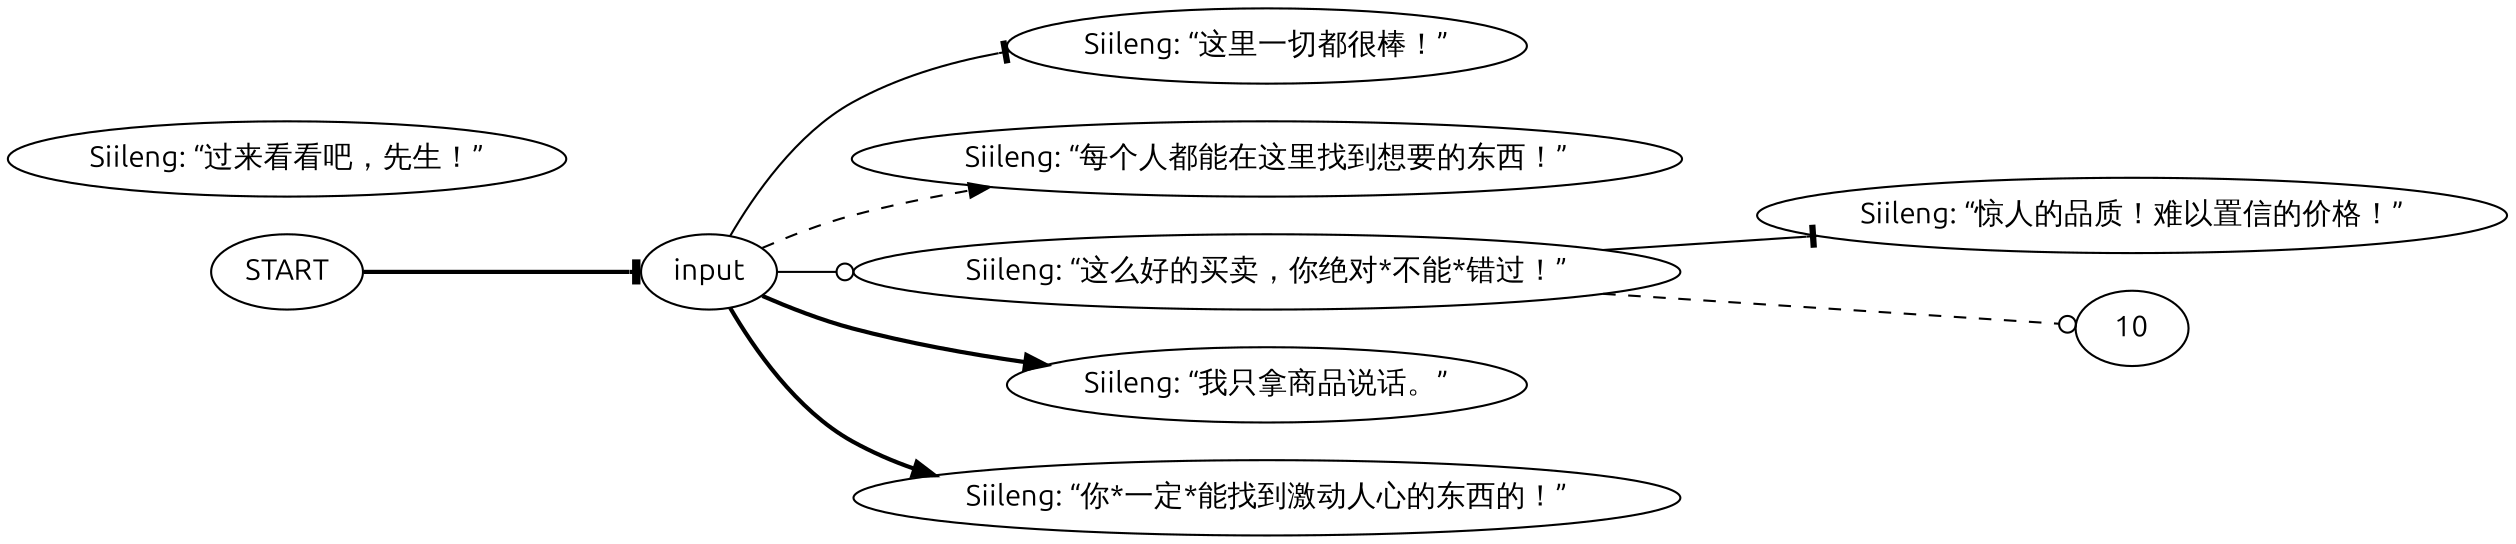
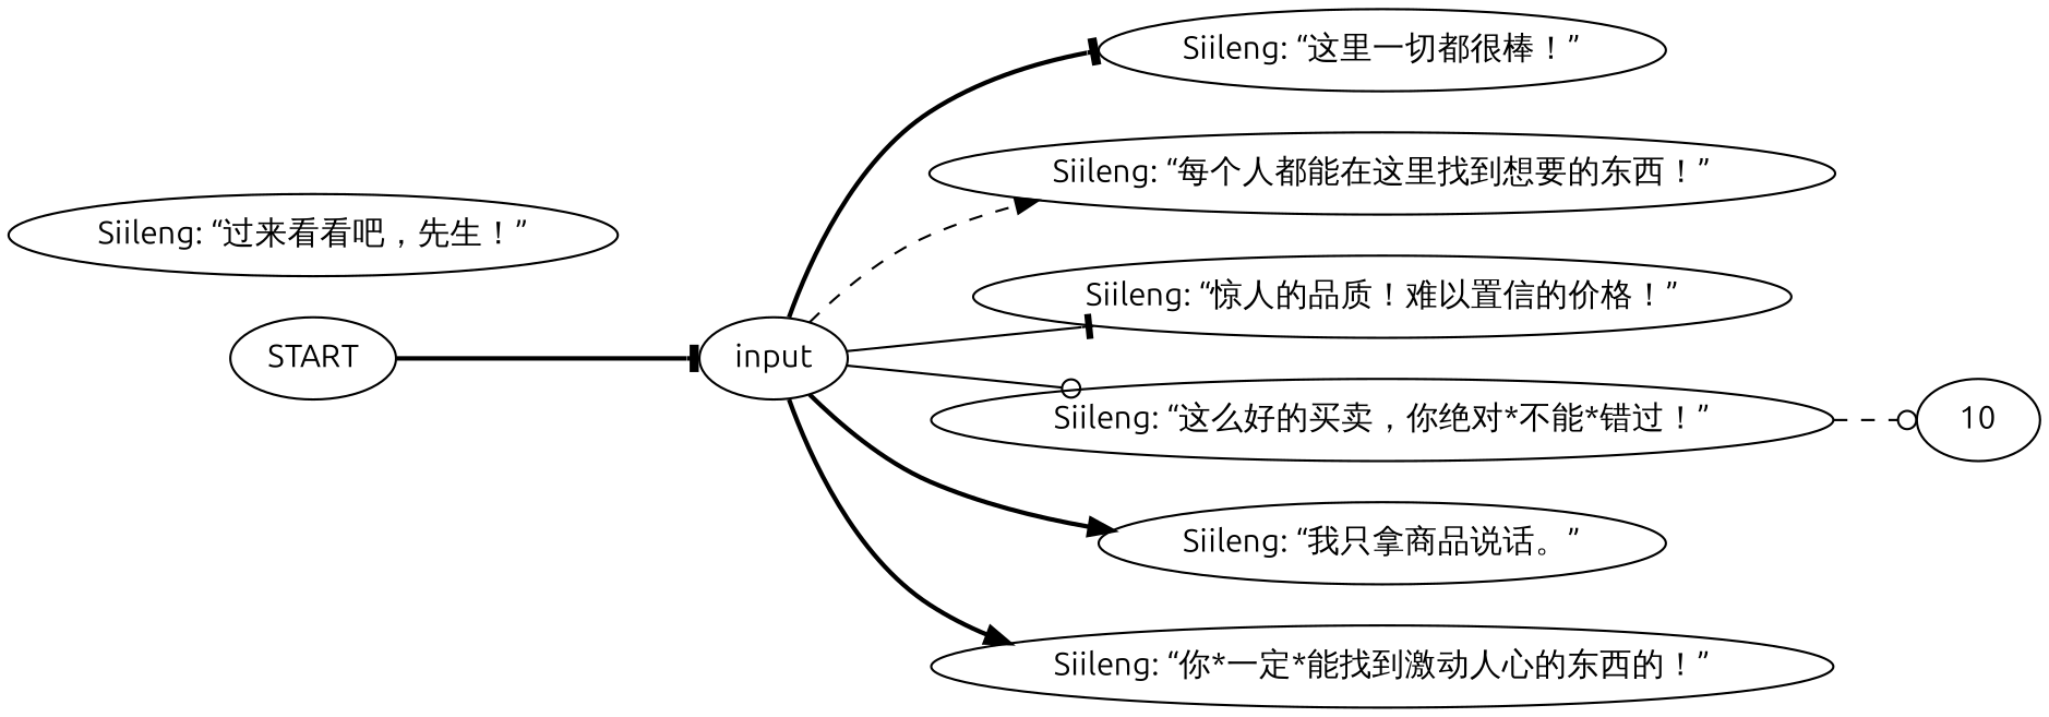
  digraph {
    fontname=Ubuntu
    rankdir=LR
    node [fontname=Ubuntu]
    edge [arrowhead=tee fontname=Ubuntu style=bold]
    n1 [label=START]
    n2 [label=input]
    n3 [label="Siileng: “这里一切都很棒！”"]
    n4 [label="Siileng: “每个人都能在这里找到想要的东西！”"]
    n5 [label="Siileng: “惊人的品质！难以置信的价格！”"]
    n6 [label="Siileng: “这么好的买卖，你绝对*不能*错过！”"]
    n7 [label="Siileng: “我只拿商品说话。”"]
    n8 [label="Siileng: “你*一定*能找到激动人心的东西的！”"]
    10
    n10 [label="Siileng: “过来看看吧，先生！”"]
    n1 -> n2
-   n2 -> n3 [style=solid]
+   n2 -> n3
    n2 -> n4 [arrowhead=normal style=dashed]
-   n6 -> n5 [style=solid]
+   n2 -> n5 [style=solid]
    n2 -> n6 [arrowhead=odot style=solid]
    n2 -> n7 [arrowhead=normal]
    n2 -> n8 [arrowhead=normal]
    n6 -> 10 [arrowhead=odot style=dashed]
  }
